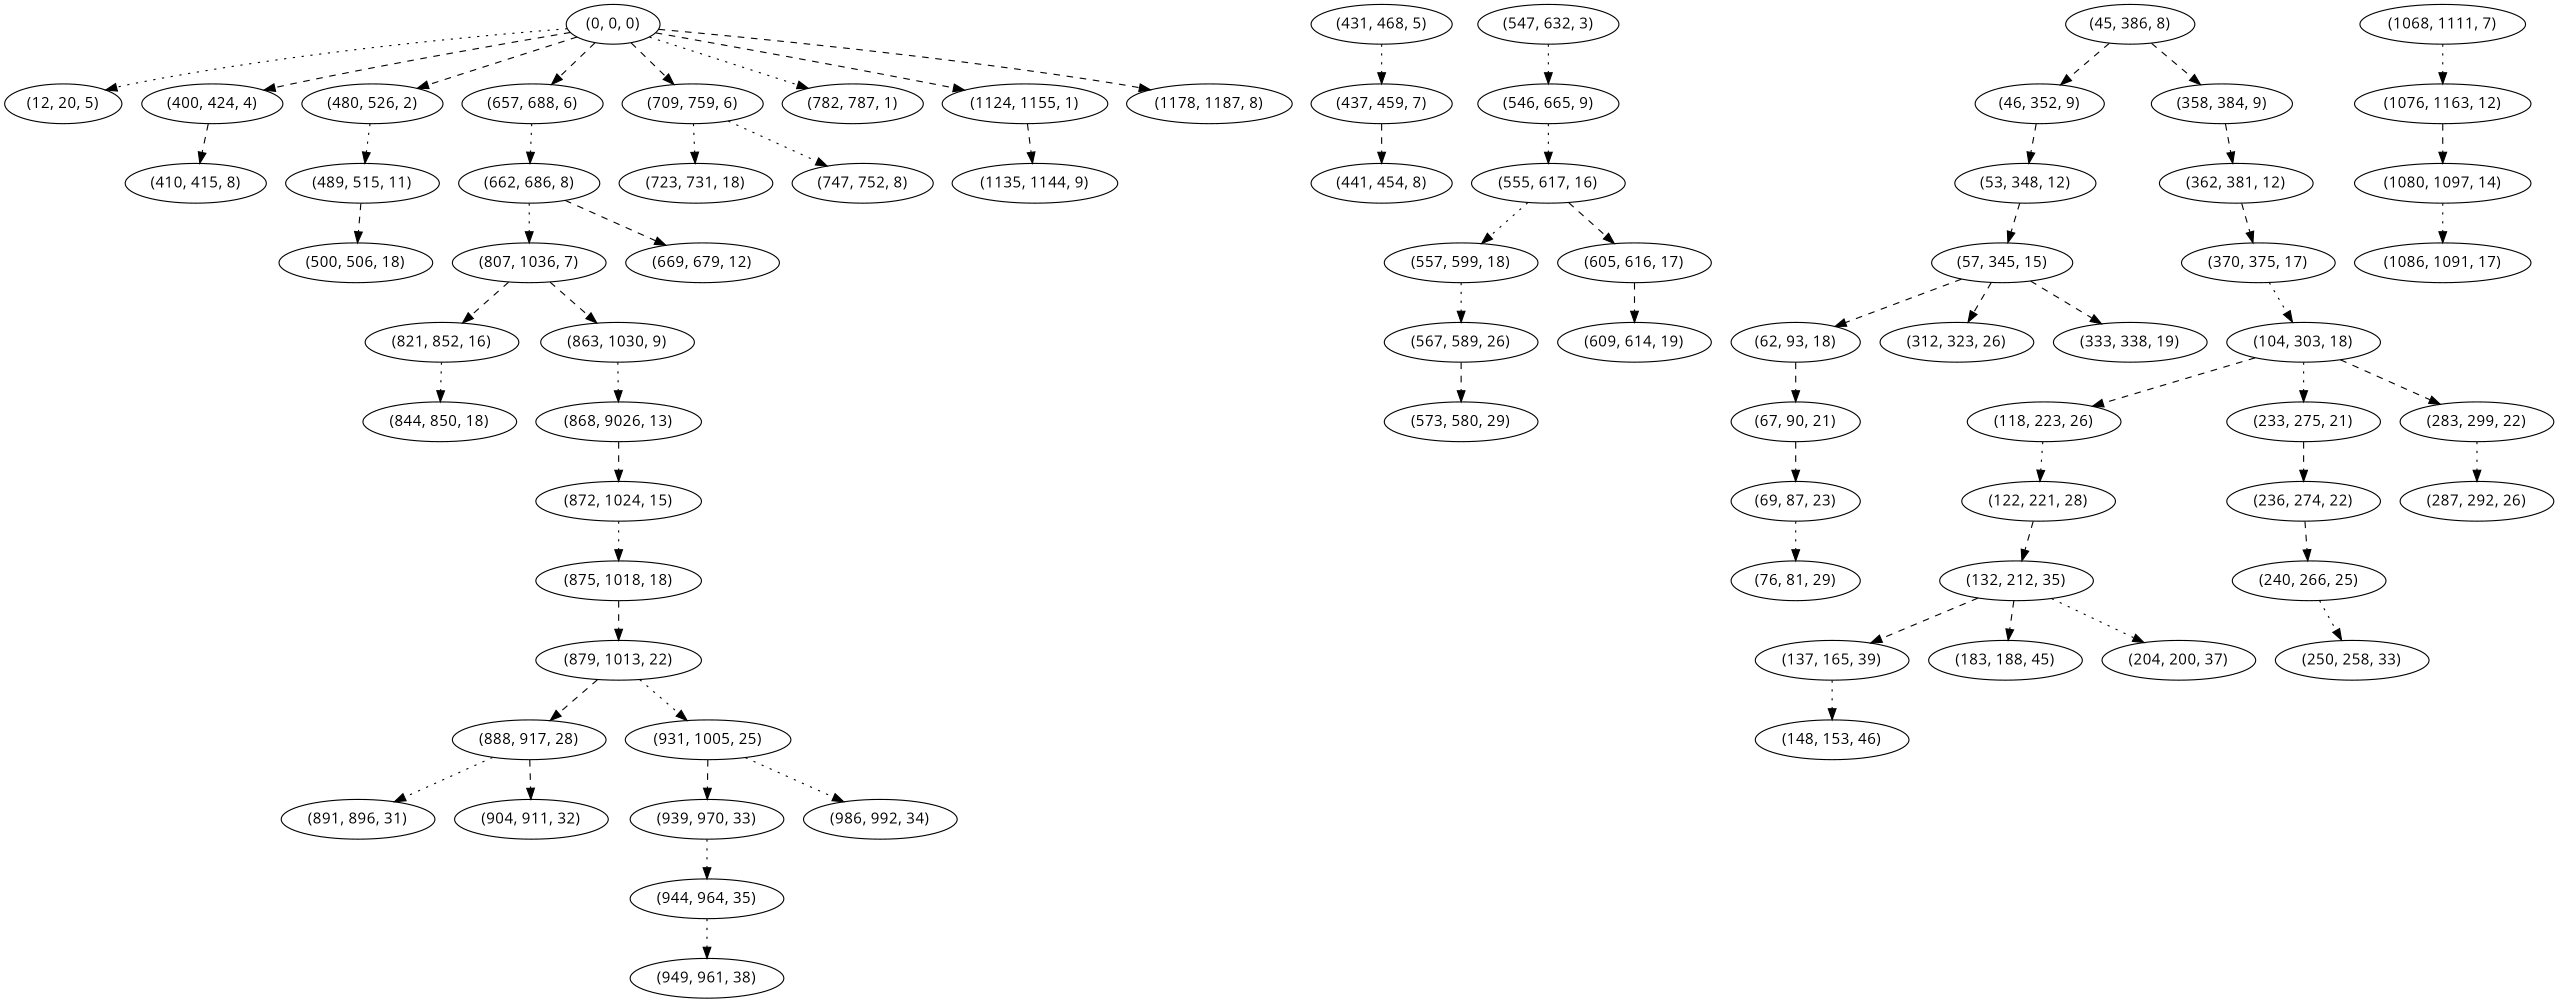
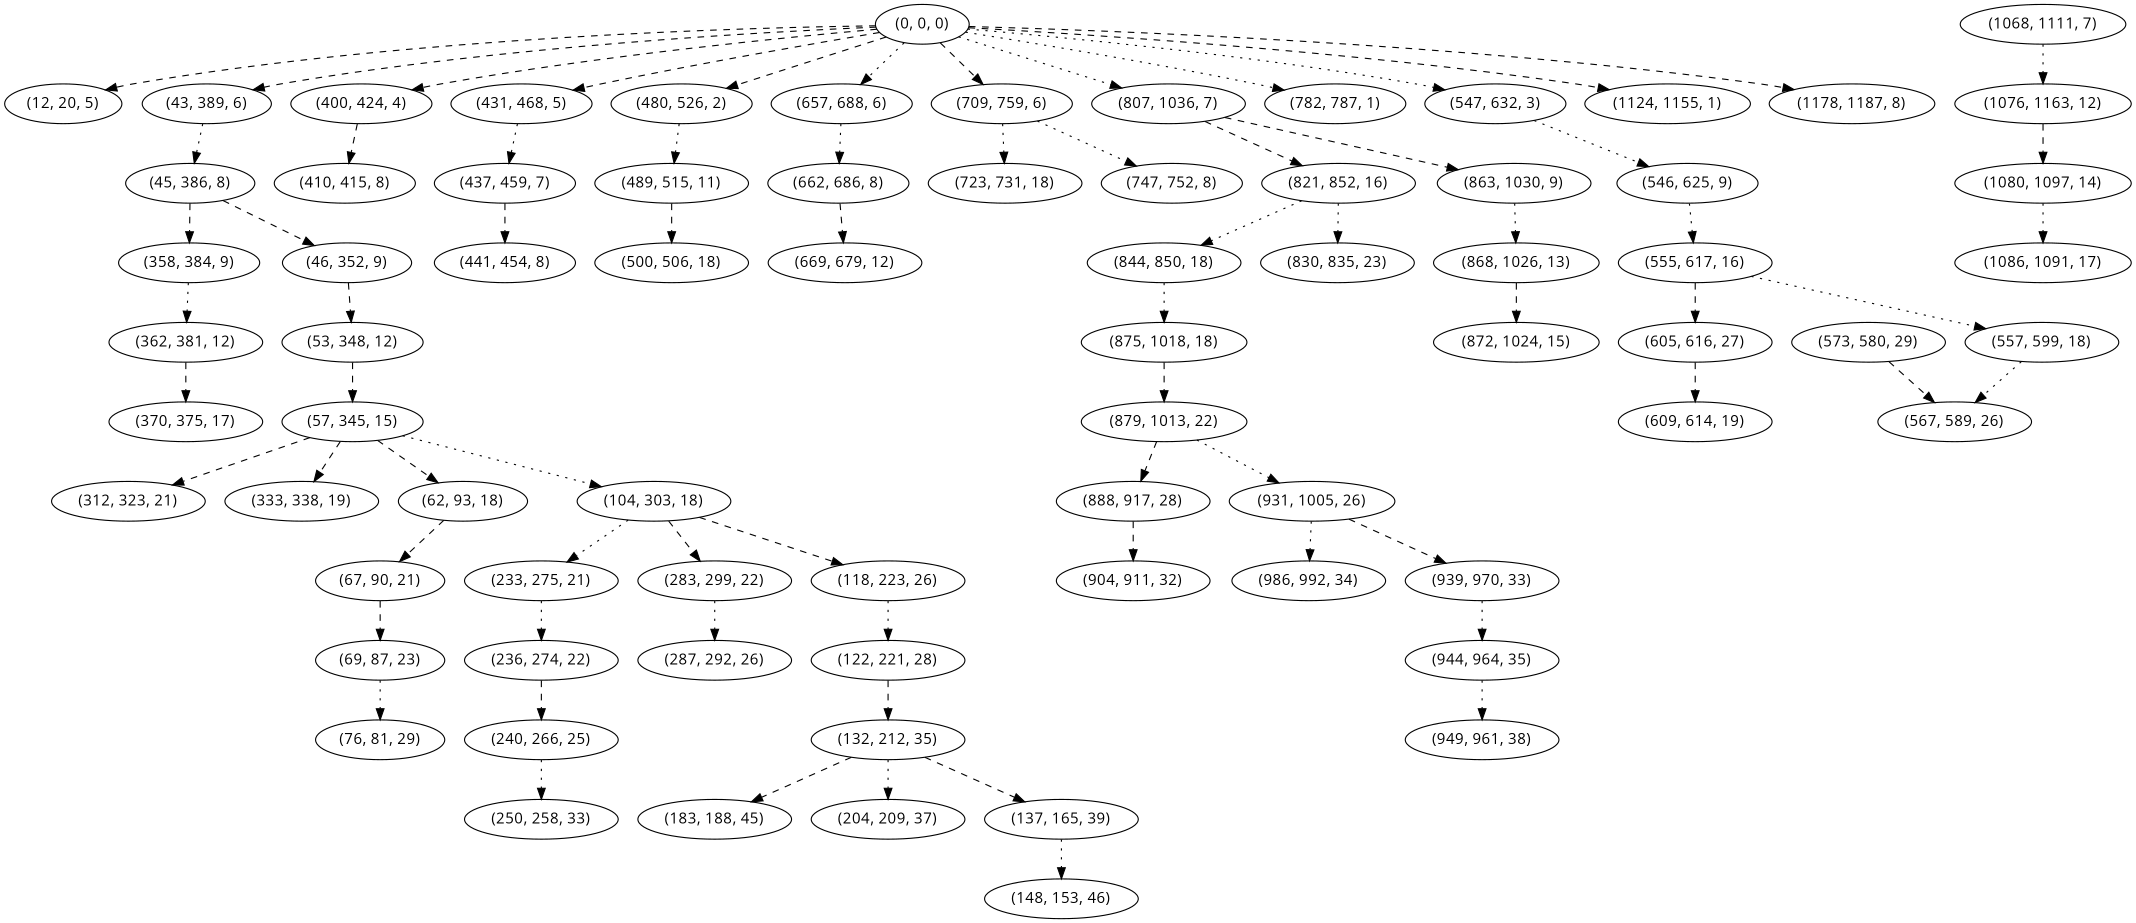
  digraph {
    fontname="Open Sans"
    node [fontname="Open Sans"]
    edge [fontname="Open Sans" style=dashed]
    "(0, 0, 0)"
    "(12, 20, 5)"
+   "(43, 389, 6)"
    "(400, 424, 4)"
    n5 [label="(431, 468, 5)"]
    "(480, 526, 2)"
    n7 [label="(547, 632, 3)"]
    "(657, 688, 6)"
    "(709, 759, 6)"
    "(782, 787, 1)"
    "(807, 1036, 7)"
    "(1124, 1155, 1)"
    "(1178, 1187, 8)"
    "(45, 386, 8)"
    "(410, 415, 8)"
    "(437, 459, 7)"
    "(489, 515, 11)"
-   "(546, 625, 9)" [label="(546, 665, 9)"]
+   "(546, 625, 9)"
    "(662, 686, 8)"
    "(723, 731, 18)"
    "(747, 752, 8)"
    "(821, 852, 16)"
    "(863, 1030, 9)"
    n24 [label="(1076, 1163, 12)"]
    "(1068, 1111, 7)"
-   "(1135, 1144, 9)"
    "(46, 352, 9)"
    "(358, 384, 9)"
    "(53, 348, 12)"
    "(362, 381, 12)"
    "(57, 345, 15)"
    "(62, 93, 18)"
    "(104, 303, 18)"
-   "(312, 323, 21)" [label="(312, 323, 26)"]
+   "(312, 323, 21)"
    "(333, 338, 19)"
    "(67, 90, 21)"
    "(118, 223, 26)"
    "(233, 275, 21)"
    "(283, 299, 22)"
    "(69, 87, 23)"
    "(76, 81, 29)"
    "(122, 221, 28)"
    "(236, 274, 22)"
    "(287, 292, 26)"
    "(132, 212, 35)"
    "(137, 165, 39)"
    "(183, 188, 45)"
-   "(204, 209, 37)" [label="(204, 200, 37)"]
+   "(204, 209, 37)"
    "(148, 153, 46)"
    "(240, 266, 25)"
    "(250, 258, 33)"
    "(370, 375, 17)"
    "(441, 454, 8)"
    "(500, 506, 18)"
    "(555, 617, 16)"
    "(557, 599, 18)"
-   "(605, 616, 17)"
+   "(605, 616, 17)" [label="(605, 616, 27)"]
    "(567, 589, 26)"
    "(609, 614, 19)"
    "(573, 580, 29)"
    "(669, 679, 12)"
+   "(830, 835, 23)"
    "(844, 850, 18)"
-   "(868, 1026, 13)" [label="(868, 9026, 13)"]
+   "(868, 1026, 13)"
    "(872, 1024, 15)"
    "(875, 1018, 18)"
    "(879, 1013, 22)"
    "(888, 917, 28)"
-   "(931, 1005, 26)" [label="(931, 1005, 25)"]
-   "(891, 896, 31)"
+   "(931, 1005, 26)"
    "(904, 911, 32)"
    "(939, 970, 33)"
    "(986, 992, 34)"
    "(944, 964, 35)"
    "(949, 961, 38)"
    "(1080, 1097, 14)"
    "(1086, 1091, 17)"
-   "(0, 0, 0)" -> "(12, 20, 5)" [style=dotted]
+   "(0, 0, 0)" -> "(12, 20, 5)"
+   "(0, 0, 0)" -> "(43, 389, 6)"
    "(0, 0, 0)" -> "(400, 424, 4)"
+   "(0, 0, 0)" -> n5
    "(0, 0, 0)" -> "(480, 526, 2)"
-   "(0, 0, 0)" -> "(657, 688, 6)"
+   "(0, 0, 0)" -> n7 [style=dotted]
+   "(0, 0, 0)" -> "(657, 688, 6)" [style=dotted]
    "(0, 0, 0)" -> "(709, 759, 6)"
    "(0, 0, 0)" -> "(782, 787, 1)" [style=dotted]
-   "(662, 686, 8)" -> "(807, 1036, 7)" [style=dotted]
+   "(0, 0, 0)" -> "(807, 1036, 7)" [style=dotted]
    "(0, 0, 0)" -> "(1124, 1155, 1)"
    "(0, 0, 0)" -> "(1178, 1187, 8)"
+   "(43, 389, 6)" -> "(45, 386, 8)" [style=dotted]
    "(400, 424, 4)" -> "(410, 415, 8)"
    n5 -> "(437, 459, 7)" [style=dotted]
    "(480, 526, 2)" -> "(489, 515, 11)" [style=dotted]
    n7 -> "(546, 625, 9)" [style=dotted]
    "(657, 688, 6)" -> "(662, 686, 8)" [style=dotted]
    "(709, 759, 6)" -> "(723, 731, 18)" [style=dotted]
    "(709, 759, 6)" -> "(747, 752, 8)" [style=dotted]
    "(807, 1036, 7)" -> "(821, 852, 16)"
    "(807, 1036, 7)" -> "(863, 1030, 9)"
-   "(1124, 1155, 1)" -> "(1135, 1144, 9)"
    "(45, 386, 8)" -> "(46, 352, 9)"
    "(45, 386, 8)" -> "(358, 384, 9)"
    "(437, 459, 7)" -> "(441, 454, 8)"
    "(489, 515, 11)" -> "(500, 506, 18)"
    "(546, 625, 9)" -> "(555, 617, 16)" [style=dotted]
    "(662, 686, 8)" -> "(669, 679, 12)"
+   "(821, 852, 16)" -> "(830, 835, 23)" [style=dotted]
    "(821, 852, 16)" -> "(844, 850, 18)" [style=dotted]
    "(863, 1030, 9)" -> "(868, 1026, 13)" [style=dotted]
    n24 -> "(1080, 1097, 14)"
    "(1068, 1111, 7)" -> n24 [style=dotted]
    "(46, 352, 9)" -> "(53, 348, 12)"
-   "(358, 384, 9)" -> "(362, 381, 12)"
+   "(358, 384, 9)" -> "(362, 381, 12)" [style=dotted]
    "(53, 348, 12)" -> "(57, 345, 15)"
    "(362, 381, 12)" -> "(370, 375, 17)"
    "(57, 345, 15)" -> "(62, 93, 18)"
-   "(370, 375, 17)" -> "(104, 303, 18)" [style=dotted]
+   "(57, 345, 15)" -> "(104, 303, 18)" [style=dotted]
    "(57, 345, 15)" -> "(312, 323, 21)"
    "(57, 345, 15)" -> "(333, 338, 19)"
    "(62, 93, 18)" -> "(67, 90, 21)"
    "(104, 303, 18)" -> "(118, 223, 26)"
    "(104, 303, 18)" -> "(233, 275, 21)" [style=dotted]
    "(104, 303, 18)" -> "(283, 299, 22)"
    "(67, 90, 21)" -> "(69, 87, 23)"
    "(118, 223, 26)" -> "(122, 221, 28)" [style=dotted]
-   "(233, 275, 21)" -> "(236, 274, 22)"
+   "(233, 275, 21)" -> "(236, 274, 22)" [style=dotted]
    "(283, 299, 22)" -> "(287, 292, 26)" [style=dotted]
    "(69, 87, 23)" -> "(76, 81, 29)" [style=dotted]
    "(122, 221, 28)" -> "(132, 212, 35)"
    "(236, 274, 22)" -> "(240, 266, 25)"
    "(132, 212, 35)" -> "(137, 165, 39)"
    "(132, 212, 35)" -> "(183, 188, 45)"
    "(132, 212, 35)" -> "(204, 209, 37)" [style=dotted]
    "(137, 165, 39)" -> "(148, 153, 46)" [style=dotted]
    "(240, 266, 25)" -> "(250, 258, 33)" [style=dotted]
    "(555, 617, 16)" -> "(557, 599, 18)" [style=dotted]
    "(555, 617, 16)" -> "(605, 616, 17)"
    "(557, 599, 18)" -> "(567, 589, 26)" [style=dotted]
    "(605, 616, 17)" -> "(609, 614, 19)"
-   "(567, 589, 26)" -> "(573, 580, 29)"
+   "(573, 580, 29)" -> "(567, 589, 26)"
    "(868, 1026, 13)" -> "(872, 1024, 15)"
-   "(872, 1024, 15)" -> "(875, 1018, 18)" [style=dotted]
+   "(844, 850, 18)" -> "(875, 1018, 18)" [style=dotted]
    "(875, 1018, 18)" -> "(879, 1013, 22)"
    "(879, 1013, 22)" -> "(888, 917, 28)"
    "(879, 1013, 22)" -> "(931, 1005, 26)" [style=dotted]
-   "(888, 917, 28)" -> "(891, 896, 31)" [style=dotted]
    "(888, 917, 28)" -> "(904, 911, 32)"
    "(931, 1005, 26)" -> "(939, 970, 33)"
    "(931, 1005, 26)" -> "(986, 992, 34)" [style=dotted]
    "(939, 970, 33)" -> "(944, 964, 35)" [style=dotted]
    "(944, 964, 35)" -> "(949, 961, 38)" [style=dotted]
    "(1080, 1097, 14)" -> "(1086, 1091, 17)" [style=dotted]
  }
